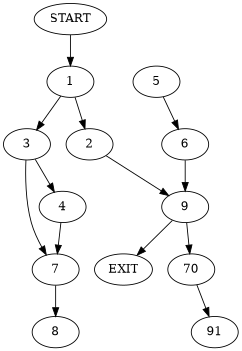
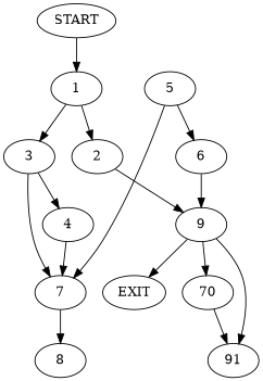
  digraph {
    n1 [label=START]
    1
    2
    3
    9
    4
    7
    n8 [label=70]
    n9 [label=91]
    n10 [label=EXIT]
    8
    5
    6
    n1 -> 1
    1 -> 2
    1 -> 3
    2 -> 9
    3 -> 4
    3 -> 7
    9 -> n8
+   9 -> n9 [tailport=s2]
    9 -> n10
    4 -> 7
    7 -> 8
    n8 -> n9
+   5 -> 7
    5 -> 6
    6 -> 9
  }
